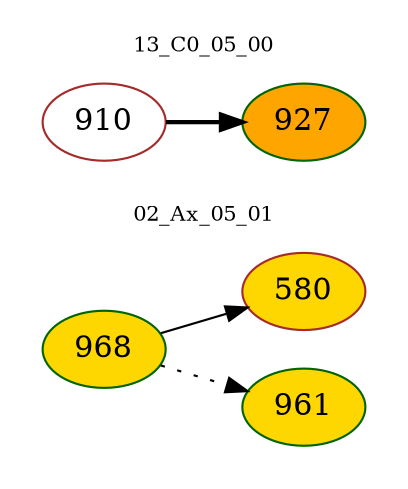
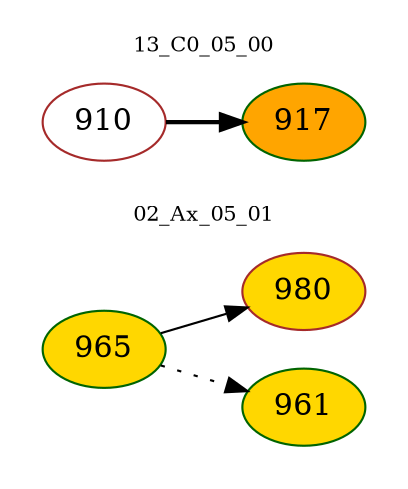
  digraph {
    rankdir=LR
    node [color=darkgreen fillcolor=gold style=filled]
    edge [color=black]
-   n1 [label=968]
+   n1 [label=965]
    n2 [label=961]
-   n3 [color=brown label=580]
+   n3 [color=brown label=980]
    n4 [color=brown fillcolor=white label=910]
-   n5 [fillcolor=orange label=927]
+   n5 [fillcolor=orange label=917]
    subgraph cluster_1 {
      color=white
      fontsize=10
      label="02_Ax_05_01"
      n1
      n2
      n3
    }
    subgraph cluster_2 {
      color=white
      fontsize=10
      label="13_C0_05_00"
      n4
      n5
    }
    n1 -> n2 [style=dotted]
    n1 -> n3 [style=solid]
    n4 -> n5 [style=bold]
  }
